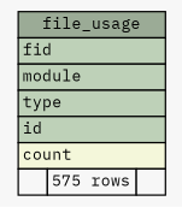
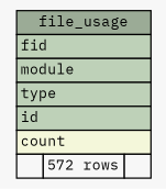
  digraph {
    bgcolor="#f7f7f7"
    fontname="IBM Plex Mono"
    fontsize=11
    nodesep=0.18
    rankdir=RL
    ranksep=0.46
-   n1 [fontname="IBM Plex Mono" fontsize=11 label=<     <TABLE BORDER="0" CELLBORDER="1" CELLSPACING="0" BGCOLOR="#ffffff">       <TR><TD COLSPAN="3" BGCOLOR="#9bab96" ALIGN="CENTER">file_usage</TD></TR>       <TR><TD PORT="fid" COLSPAN="3" BGCOLOR="#bed1b8" ALIGN="LEFT">fid</TD></TR>       <TR><TD PORT="module" COLSPAN="3" BGCOLOR="#bed1b8" ALIGN="LEFT">module</TD></TR>       <TR><TD PORT="type" COLSPAN="3" BGCOLOR="#bed1b8" ALIGN="LEFT">type</TD></TR>       <TR><TD PORT="id" COLSPAN="3" BGCOLOR="#bed1b8" ALIGN="LEFT">id</TD></TR>       <TR><TD PORT="count" COLSPAN="3" BGCOLOR="#f4f7da" ALIGN="LEFT">count</TD></TR>       <TR><TD ALIGN="LEFT" BGCOLOR="#f7f7f7">  </TD><TD ALIGN="RIGHT" BGCOLOR="#f7f7f7">575 rows</TD><TD ALIGN="RIGHT" BGCOLOR="#f7f7f7">  </TD></TR>     </TABLE>> shape=plaintext]
+   n1 [fontname="IBM Plex Mono" fontsize=11 label=<     <TABLE BORDER="0" CELLBORDER="1" CELLSPACING="0" BGCOLOR="#ffffff">       <TR><TD COLSPAN="3" BGCOLOR="#9bab96" ALIGN="CENTER">file_usage</TD></TR>       <TR><TD PORT="fid" COLSPAN="3" BGCOLOR="#bed1b8" ALIGN="LEFT">fid</TD></TR>       <TR><TD PORT="module" COLSPAN="3" BGCOLOR="#bed1b8" ALIGN="LEFT">module</TD></TR>       <TR><TD PORT="type" COLSPAN="3" BGCOLOR="#bed1b8" ALIGN="LEFT">type</TD></TR>       <TR><TD PORT="id" COLSPAN="3" BGCOLOR="#bed1b8" ALIGN="LEFT">id</TD></TR>       <TR><TD PORT="count" COLSPAN="3" BGCOLOR="#f4f7da" ALIGN="LEFT">count</TD></TR>       <TR><TD ALIGN="LEFT" BGCOLOR="#f7f7f7">  </TD><TD ALIGN="RIGHT" BGCOLOR="#f7f7f7">572 rows</TD><TD ALIGN="RIGHT" BGCOLOR="#f7f7f7">  </TD></TR>     </TABLE>> shape=plaintext]
  }
